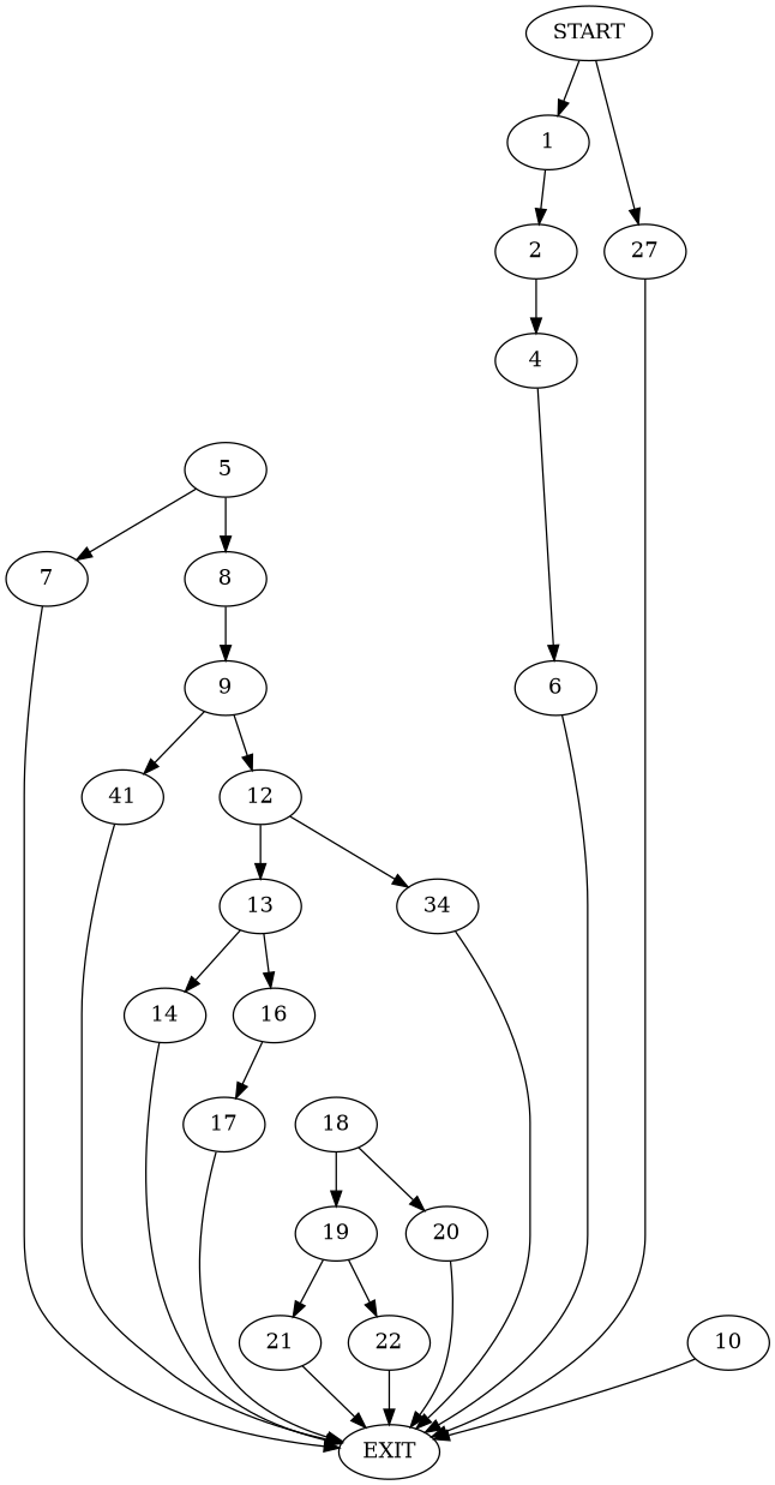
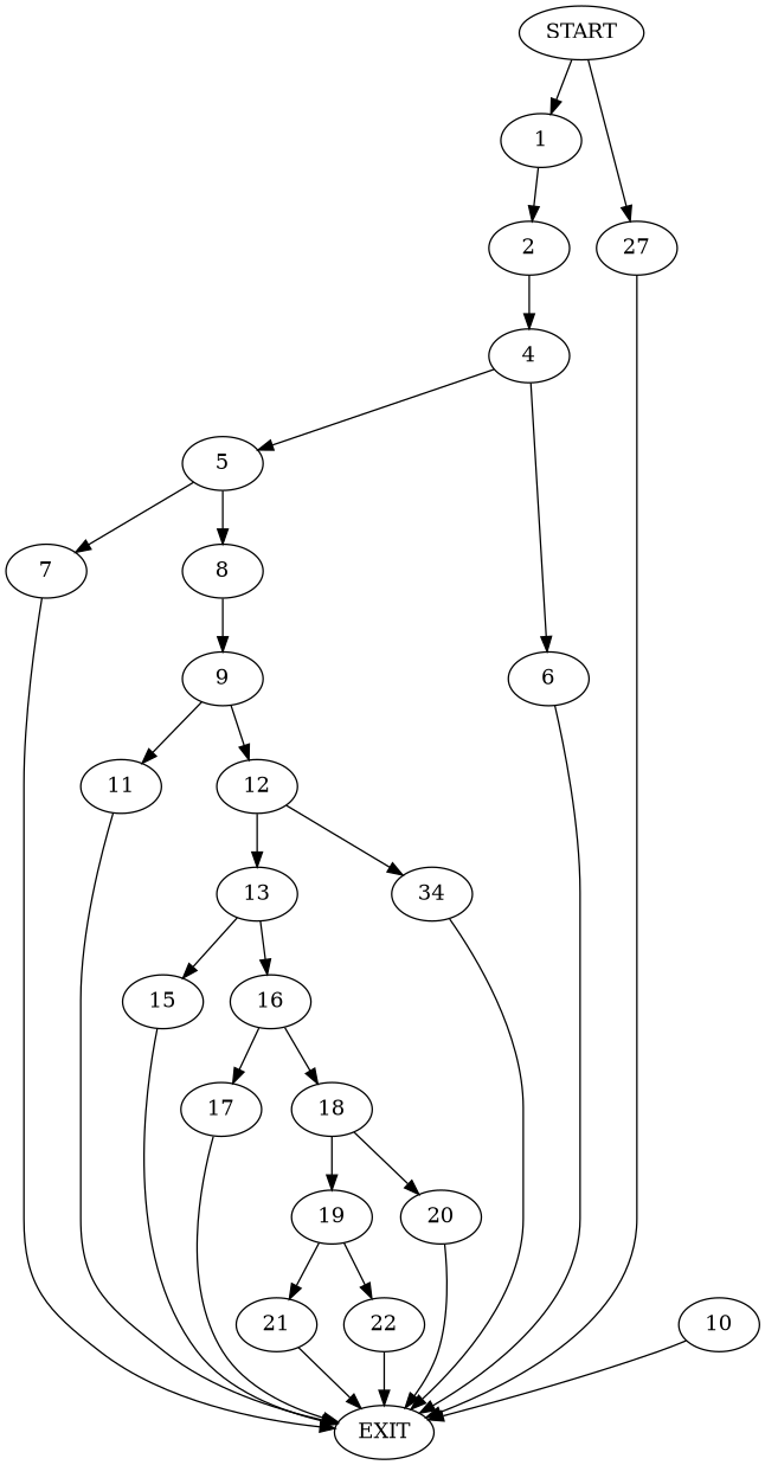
  digraph {
    n1 [label=START]
    1
    n3 [label=27]
    2
    n5 [label=EXIT]
    4
    5
    6
    7
    8
    9
-   11 [label=41]
+   11
    12
    10
    13
    n16 [label=34]
-   15 [label=14]
+   15
    16
    17
    18
    19
    20
    21
    22
    n1 -> 1
    n1 -> n3
    1 -> 2
    n3 -> n5
    2 -> 4
+   4 -> 5
    4 -> 6
    5 -> 7
    5 -> 8
    6 -> n5
    7 -> n5
    8 -> 9
    9 -> 11
    9 -> 12
    11 -> n5
    12 -> 13
    12 -> n16
    10 -> n5
    13 -> 15
    13 -> 16
    n16 -> n5
    15 -> n5
    16 -> 17
+   16 -> 18
    17 -> n5
    18 -> 19
    18 -> 20
    19 -> 21
    19 -> 22
    20 -> n5
    21 -> n5
    22 -> n5
  }
